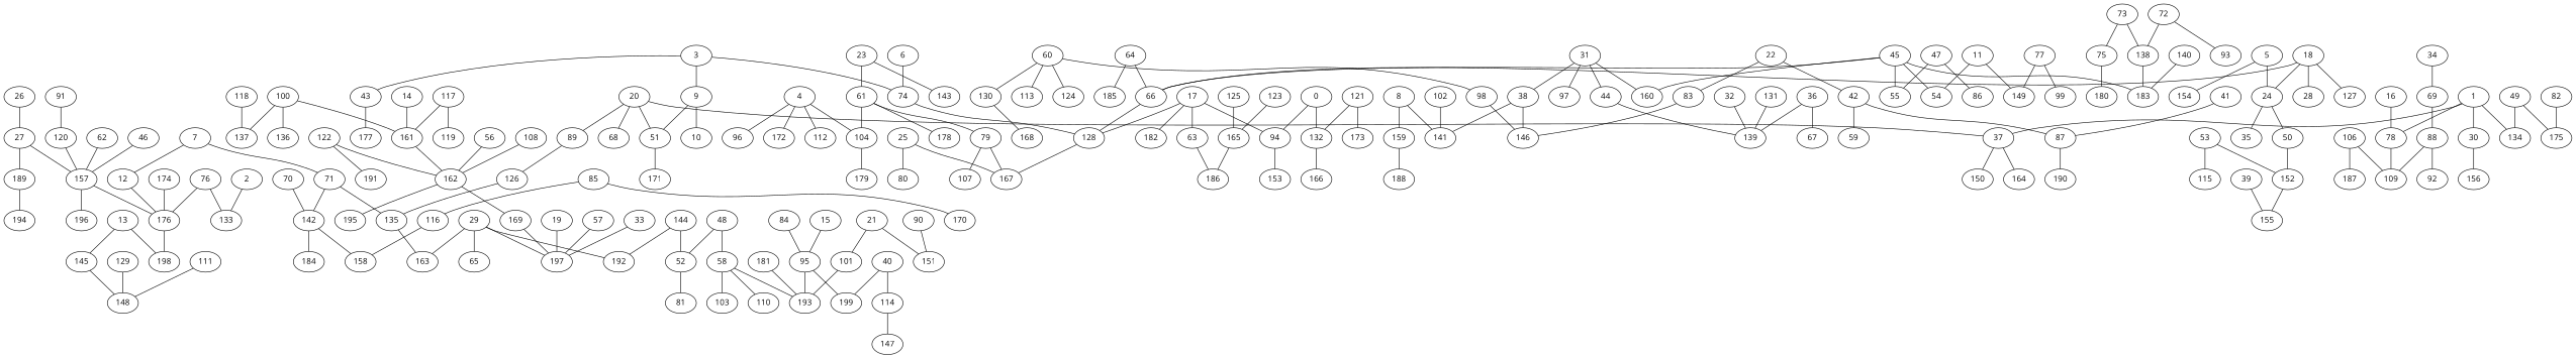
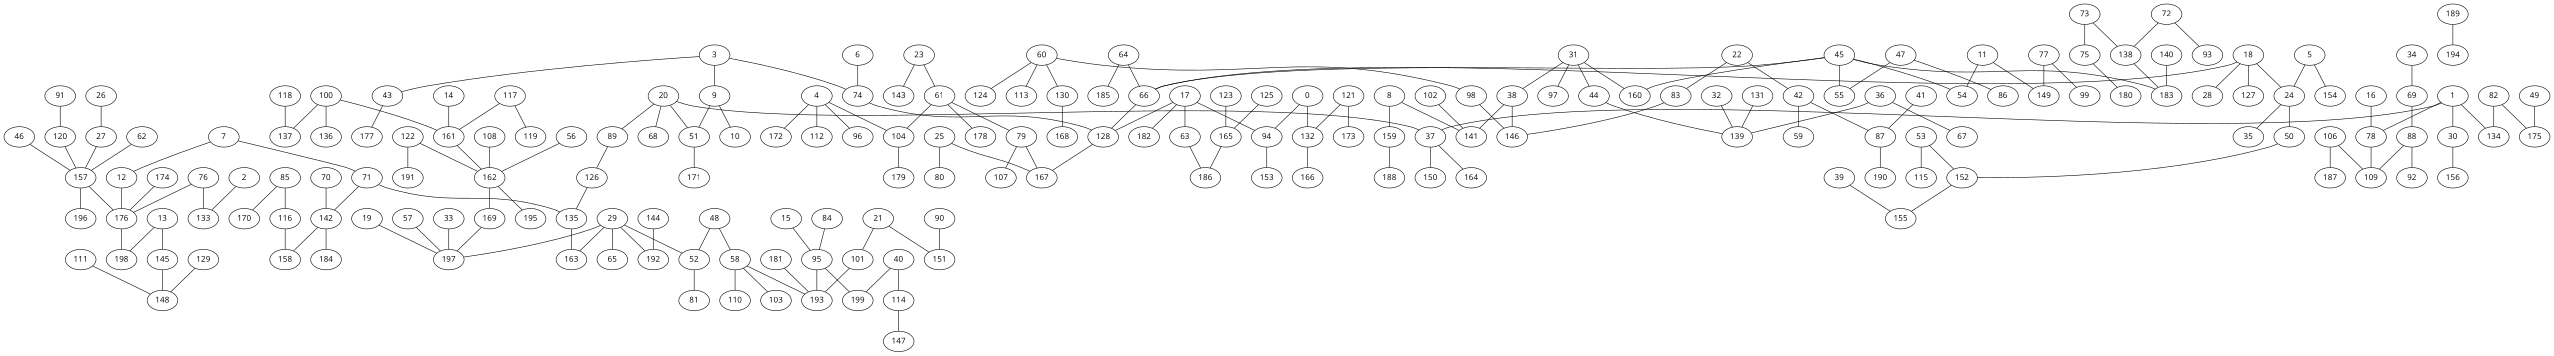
  graph {
    fontname="Open Sans"
    node [fontname="Open Sans"]
    edge [Label=20.86 fontname="Open Sans"]
    120 [Label="120 (0.00)"]
    157 [Label="157 (0.00)"]
    176 [Label="176 (0.00)"]
    196 [Label="196 (0.00)"]
    198 [Label="198 (0.00)"]
    31 [Label="31 (0.00)"]
    97 [Label="97 (0.00)"]
    160 [Label="160 (0.00)"]
    38 [Label="38 (0.00)"]
    44 [Label="44 (0.00)"]
    141 [Label="141 (0.00)"]
    146 [Label="146 (0.00)"]
    139 [Label="139 (0.00)"]
    29 [Label="29 (0.00)"]
    65 [Label="65 (0.00)"]
    197 [Label="197 (0.00)"]
    163 [Label="163 (0.00)"]
    52 [Label="52 (0.00)"]
    192 [Label="192 (0.00)"]
    81 [Label="81 (0.00)"]
    78 [Label="78 (0.00)"]
    109 [Label="109 (0.00)"]
    11 [Label="11 (0.00)"]
    54 [Label="54 (0.00)"]
    149 [Label="149 (0.00)"]
    104 [Label="104 (0.00)"]
    179 [Label="179 (0.00)"]
    70 [Label="70 (0.00)"]
    142 [Label="142 (0.00)"]
    158 [Label="158 (0.00)"]
    184 [Label="184 (0.00)"]
    138 [Label="138 (0.00)"]
    183 [Label="183 (0.00)"]
    8 [Label="8 (0.00)"]
    159 [Label="159 (0.00)"]
    188 [Label="188 (0.00)"]
    95 [Label="95 (0.00)"]
    193 [Label="193 (0.00)"]
    199 [Label="199 (0.00)"]
    14 [Label="14 (0.00)"]
    161 [Label="161 (0.00)"]
    162 [Label="162 (0.00)"]
    169 [Label="169 (0.00)"]
    195 [Label="195 (0.00)"]
    4 [Label="4 (0.00)"]
    96 [Label="96 (0.00)"]
    172 [Label="172 (0.00)"]
    112 [Label="112 (0.00)"]
    17 [Label="17 (0.00)"]
    94 [Label="94 (0.00)"]
    63 [Label="63 (0.00)"]
    128 [Label="128 (0.00)"]
    182 [Label="182 (0.00)"]
    153 [Label="153 (0.00)"]
    186 [Label="186 (0.00)"]
    167 [Label="167 (0.00)"]
    76 [Label="76 (0.00)"]
    133 [Label="133 (0.00)"]
    122 [Label="122 (0.00)"]
    191 [Label="191 (0.00)"]
    40 [Label="40 (0.00)"]
    114 [Label="114 (0.00)"]
    147 [Label="147 (0.00)"]
    117 [Label="117 (0.00)"]
    119 [Label="119 (0.00)"]
    45 [Label="45 (0.00)"]
    66 [Label="66 (0.00)"]
    55 [Label="55 (0.00)"]
    20 [Label="20 (0.00)"]
    68 [Label="68 (0.00)"]
    51 [Label="51 (0.00)"]
    89 [Label="89 (0.00)"]
    37 [Label="37 (0.00)"]
    171 [Label="171 (0.00)"]
    126 [Label="126 (0.00)"]
    164 [Label="164 (0.00)"]
    150 [Label="150 (0.00)"]
    60 [Label="60 (0.00)"]
    98 [Label="98 (0.00)"]
    130 [Label="130 (0.00)"]
    113 [Label="113 (0.00)"]
    124 [Label="124 (0.00)"]
    168 [Label="168 (0.00)"]
    71 [Label="71 (0.00)"]
    135 [Label="135 (0.00)"]
    75 [Label="75 (0.00)"]
    180 [Label="180 (0.00)"]
    32 [Label="32 (0.00)"]
    1 [Label="1 (0.00)"]
    30 [Label="30 (0.00)"]
    134 [Label="134 (0.00)"]
    156 [Label="156 (0.00)"]
    2 [Label="2 (0.00)"]
    82 [Label="82 (0.00)"]
    175 [Label="175 (0.00)"]
    84 [Label="84 (0.00)"]
    116 [Label="116 (0.00)"]
    49 [Label="49 (0.00)"]
    42 [Label="42 (0.00)"]
    87 [Label="87 (0.00)"]
    59 [Label="59 (0.00)"]
    190 [Label="190 (0.00)"]
    22 [Label="22 (0.00)"]
    83 [Label="83 (0.00)"]
    33 [Label="33 (0.00)"]
    12 [Label="12 (0.00)"]
    85 [Label="85 (0.00)"]
    170 [Label="170 (0.00)"]
    101 [Label="101 (0.00)"]
    6 [Label="6 (0.00)"]
    74 [Label="74 (0.00)"]
    50 [Label="50 (0.00)"]
    152 [Label="152 (0.00)"]
    155 [Label="155 (0.00)"]
    0 [Label="0 (0.00)"]
    132 [Label="132 (0.00)"]
    166 [Label="166 (0.00)"]
    91 [Label="91 (0.00)"]
    102 [Label="102 (0.00)"]
    48 [Label="48 (0.00)"]
    58 [Label="58 (0.00)"]
    110 [Label="110 (0.00)"]
    103 [Label="103 (0.00)"]
    13 [Label="13 (0.00)"]
    145 [Label="145 (0.00)"]
    148 [Label="148 (0.00)"]
    189 [Label="189 (0.00)"]
    194 [Label="194 (0.00)"]
    106 [Label="106 (0.00)"]
    187 [Label="187 (0.00)"]
    3 [Label="3 (0.00)"]
    9 [Label="9 (0.00)"]
    43 [Label="43 (0.00)"]
    10 [Label="10 (0.00)"]
    177 [Label="177 (0.00)"]
    165 [Label="165 (0.00)"]
    7 [Label="7 (0.00)"]
    19 [Label="19 (0.00)"]
    47 [Label="47 (0.00)"]
    86 [Label="86 (0.00)"]
    27 [Label="27 (0.00)"]
    53 [Label="53 (0.00)"]
    115 [Label="115 (0.00)"]
    21 [Label="21 (0.00)"]
    151 [Label="151 (0.00)"]
    64 [Label="64 (0.00)"]
    185 [Label="185 (0.00)"]
    88 [Label="88 (0.00)"]
    92 [Label="92 (0.00)"]
    62 [Label="62 (0.00)"]
    16 [Label="16 (0.00)"]
    174 [Label="174 (0.00)"]
    18 [Label="18 (0.00)"]
    28 [Label="28 (0.00)"]
    24 [Label="24 (0.00)"]
    127 [Label="127 (0.00)"]
    35 [Label="35 (0.00)"]
    73 [Label="73 (0.00)"]
    26 [Label="26 (0.00)"]
    79 [Label="79 (0.00)"]
    107 [Label="107 (0.00)"]
    61 [Label="61 (0.00)"]
    178 [Label="178 (0.00)"]
    108 [Label="108 (0.00)"]
    77 [Label="77 (0.00)"]
    99 [Label="99 (0.00)"]
    121 [Label="121 (0.00)"]
    173 [Label="173 (0.00)"]
    69 [Label="69 (0.00)"]
    100 [Label="100 (0.00)"]
    137 [Label="137 (0.00)"]
    136 [Label="136 (0.00)"]
    57 [Label="57 (0.00)"]
    56 [Label="56 (0.00)"]
    5 [Label="5 (0.00)"]
    154 [Label="154 (0.00)"]
    90 [Label="90 (0.00)"]
    72 [Label="72 (0.00)"]
    93 [Label="93 (0.00)"]
    39 [Label="39 (0.00)"]
    144 [Label="144 (0.00)"]
    131 [Label="131 (0.00)"]
    36 [Label="36 (0.00)"]
    67 [Label="67 (0.00)"]
    23 [Label="23 (0.00)"]
    143 [Label="143 (0.00)"]
    34 [Label="34 (0.00)"]
    129 [Label="129 (0.00)"]
    123 [Label="123 (0.00)"]
    25 [Label="25 (0.00)"]
    80 [Label="80 (0.00)"]
    111 [Label="111 (0.00)"]
    41 [Label="41 (0.00)"]
    46 [Label="46 (0.00)"]
    140 [Label="140 (0.00)"]
    118 [Label="118 (0.00)"]
    181 [Label="181 (0.00)"]
    125 [Label="125 (0.00)"]
    15 [Label="15 (0.00)"]
    120 -- 157 [Label=1.63]
    157 -- 176 [Label=34.46]
    157 -- 196 [Label=68.78]
    176 -- 198 [Label=49.23]
    31 -- 97 [Label=1.73]
    31 -- 160 [Label=26.79]
    31 -- 38 [Label=30.87]
    31 -- 44 [Label=56.53]
    38 -- 141 [Label=32.62]
    38 -- 146 [Label=6.80]
    44 -- 139 [Label=41.20]
    29 -- 65 [Label=1.82]
    29 -- 197 [Label=20.05]
    29 -- 163 [Label=18.74]
-   144 -- 52 [Label=28.92]
+   29 -- 52 [Label=28.92]
    29 -- 192 [Label=53.36]
    52 -- 81 [Label=31.98]
    78 -- 109 [Label=1.88]
    11 -- 54 [Label=1.99]
    11 -- 149 [Label=20.56]
    104 -- 179 [Label=2.08]
    70 -- 142 [Label=2.55]
    142 -- 158 [Label=40.89]
    142 -- 184 [Label=33.99]
    138 -- 183 [Label=2.80]
    8 -- 141 [Label=2.90]
    8 -- 159 [Label=15.00]
    159 -- 188 [Label=5.84]
    95 -- 193 [Label=3.13]
    95 -- 199 [Label=40.25]
    14 -- 161 [Label=3.28]
    161 -- 162 [Label=34.26]
    162 -- 169 [Label=17.27]
    162 -- 195 [Label=43.33]
    169 -- 197 [Label=6.34]
    4 -- 104 [Label=23.40]
    4 -- 96 [Label=3.36]
    4 -- 172 [Label=38.77]
    4 -- 112 [Label=52.92]
    17 -- 94 [Label=3.53]
    17 -- 63 [Label=24.19]
    17 -- 128 [Label=26.13]
    17 -- 182 [Label=78.46]
    94 -- 153 [Label=19.84]
    63 -- 186 [Label=5.25]
    128 -- 167 [Label=22.24]
    76 -- 176 [Label=4.03]
    76 -- 133 [Label=3.54]
    122 -- 162 [Label=20.96]
    122 -- 191 [Label=3.55]
    40 -- 199 [Label=56.71]
    40 -- 114 [Label=3.78]
    114 -- 147 [Label=8.67]
    117 -- 161 [Label=4.34]
    117 -- 119 [Label=6.04]
    45 -- 160 [Label=4.42]
    45 -- 54 [Label=34.02]
    45 -- 183 [Label=24.06]
    45 -- 66
    45 -- 55 [Label=51.76]
    66 -- 128 [Label=18.51]
    20 -- 68 [Label=4.57]
    20 -- 51 [Label=5.90]
    20 -- 89 [Label=14.49]
    20 -- 37 [Label=15.78]
    51 -- 171 [Label=21.71]
    89 -- 126 [Label=15.72]
    37 -- 164 [Label=23.27]
    37 -- 150 [Label=110.37]
    126 -- 135 [Label=27.94]
    60 -- 98 [Label=5.10]
    60 -- 130 [Label=13.38]
    60 -- 113 [Label=29.57]
    60 -- 124 [Label=41.63]
    98 -- 146 [Label=24.53]
    130 -- 168 [Label=39.27]
    71 -- 142 [Label=32.70]
    71 -- 135 [Label=5.40]
    135 -- 163 [Label=14.42]
    75 -- 180 [Label=6.00]
    32 -- 139 [Label=6.72]
    1 -- 78 [Label=7.73]
    1 -- 37 [Label=18.94]
    1 -- 30 [Label=9.30]
    1 -- 134 [Label=25.15]
    30 -- 156 [Label=76.36]
    2 -- 133 [Label=7.85]
    82 -- 175 [Label=7.94]
    84 -- 95 [Label=8.12]
    116 -- 158 [Label=9.02]
-   49 -- 134 [Label=20.73]
+   82 -- 134 [Label=20.73]
    49 -- 175 [Label=9.11]
    42 -- 87 [Label=9.71]
    42 -- 59 [Label=24.09]
    87 -- 190 [Label=49.60]
    22 -- 42 [Label=9.90]
    22 -- 83 [Label=32.35]
    83 -- 146 [Label=10.43]
    33 -- 197 [Label=10.73]
    12 -- 176 [Label=11.24]
    85 -- 116 [Label=11.51]
    85 -- 170 [Label=12.24]
    101 -- 193 [Label=11.77]
    6 -- 74 [Label=11.91]
    74 -- 128 [Label=24.16]
    50 -- 152 [Label=12.45]
    152 -- 155 [Label=44.66]
    0 -- 94 [Label=12.54]
    0 -- 132 [Label=25.04]
    132 -- 166 [Label=22.75]
    91 -- 120 [Label=12.60]
    102 -- 141 [Label=13.14]
    48 -- 52 [Label=42.65]
    48 -- 58 [Label=13.31]
    58 -- 193 [Label=38.61]
    58 -- 110 [Label=41.61]
    58 -- 103 [Label=54.89]
    13 -- 198 [Label=37.05]
    13 -- 145 [Label=14.05]
    145 -- 148 [Label=26.07]
    189 -- 194 [Label=14.35]
    106 -- 109 [Label=20.00]
    106 -- 187 [Label=14.90]
    3 -- 74 [Label=15.37]
    3 -- 9 [Label=26.68]
    3 -- 43 [Label=33.97]
    9 -- 51 [Label=23.23]
    9 -- 10 [Label=105.35]
    43 -- 177 [Label=57.25]
    165 -- 186 [Label=15.99]
    7 -- 71 [Label=16.55]
    7 -- 12 [Label=18.14]
    19 -- 197 [Label=17.55]
    47 -- 55 [Label=43.35]
    47 -- 86 [Label=18.00]
    27 -- 157 [Label=18.14]
-   27 -- 189 [Label=45.02]
    53 -- 152 [Label=44.75]
    53 -- 115 [Label=19.50]
    21 -- 101
    21 -- 151 [Label=28.40]
    64 -- 66 [Label=43.86]
    64 -- 185 [Label=20.98]
    88 -- 109 [Label=22.35]
    88 -- 92 [Label=25.63]
    62 -- 157 [Label=22.61]
    16 -- 78 [Label=23.52]
    174 -- 176 [Label=23.86]
    18 -- 66 [Label=24.23]
    18 -- 28 [Label=28.01]
    18 -- 24 [Label=31.59]
    18 -- 127 [Label=47.47]
    24 -- 50 [Label=37.97]
    24 -- 35 [Label=28.88]
    73 -- 138 [Label=24.53]
    73 -- 75 [Label=34.12]
    26 -- 27 [Label=25.94]
    79 -- 167 [Label=26.58]
    79 -- 107 [Label=54.11]
    61 -- 104 [Label=37.76]
    61 -- 79 [Label=26.92]
    61 -- 178 [Label=113.75]
    108 -- 162 [Label=27.69]
    77 -- 149 [Label=37.00]
    77 -- 99 [Label=28.40]
    121 -- 132 [Label=32.39]
    121 -- 173 [Label=29.36]
    69 -- 88 [Label=30.77]
    100 -- 161 [Label=30.81]
    100 -- 137 [Label=48.32]
    100 -- 136 [Label=94.64]
    57 -- 197 [Label=32.77]
    56 -- 162 [Label=33.51]
    5 -- 24 [Label=35.36]
    5 -- 154 [Label=59.89]
    90 -- 151 [Label=38.25]
    72 -- 138 [Label=38.81]
    72 -- 93 [Label=81.31]
    39 -- 155 [Label=38.91]
    144 -- 192 [Label=45.29]
    131 -- 139 [Label=46.35]
    36 -- 139 [Label=50.37]
    36 -- 67 [Label=48.77]
    23 -- 61 [Label=51.54]
    23 -- 143 [Label=81.91]
    34 -- 69 [Label=53.59]
    129 -- 148 [Label=55.28]
    123 -- 165 [Label=55.54]
    25 -- 167 [Label=56.59]
    25 -- 80 [Label=160.47]
    111 -- 148 [Label=70.19]
    41 -- 87 [Label=70.66]
    46 -- 157 [Label=72.56]
    140 -- 183 [Label=82.84]
    118 -- 137 [Label=93.88]
    181 -- 193 [Label=112.87]
    125 -- 165 [Label=123.99]
    15 -- 95 [Label=127.42]
  }
